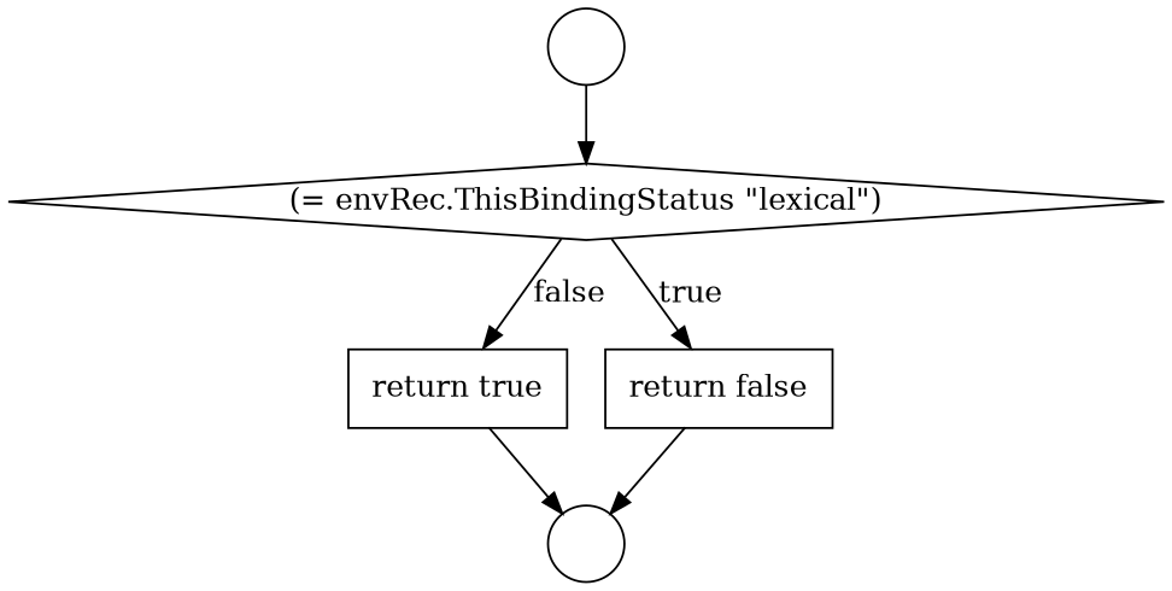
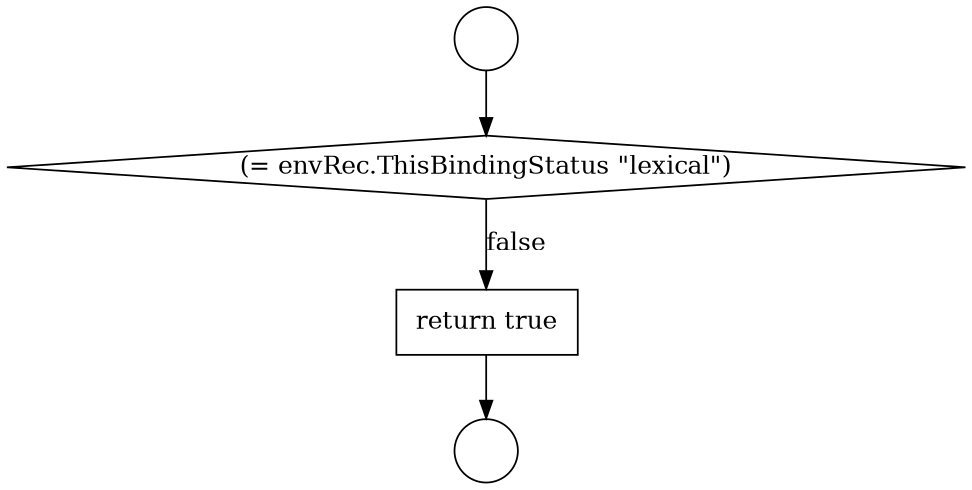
  digraph {
    node [color=black fillcolor=white shape=circle style=filled]
    edge [color=black]
    n1 [label=" "]
    n2 [label=<<font color="black">(= envRec.ThisBindingStatus &quot;lexical&quot;)</font>> shape=diamond]
    n3 [label=<<font color="black">     <table border="0" cellborder="1" cellspacing="0" cellpadding="10">       <tr><td align="left">return true</td></tr>     </table>   </font>> margin=0 shape=none]
    n4 [label=" "]
-   n5 [label=<<font color="black">     <table border="0" cellborder="1" cellspacing="0" cellpadding="10">       <tr><td align="left">return false</td></tr>     </table>   </font>> margin=0 shape=none]
    n1 -> n2
    n2 -> n3 [label=<<font color="black">false</font>>]
-   n2 -> n5 [label=<<font color="black">true</font>>]
    n3 -> n4
-   n5 -> n4
  }
